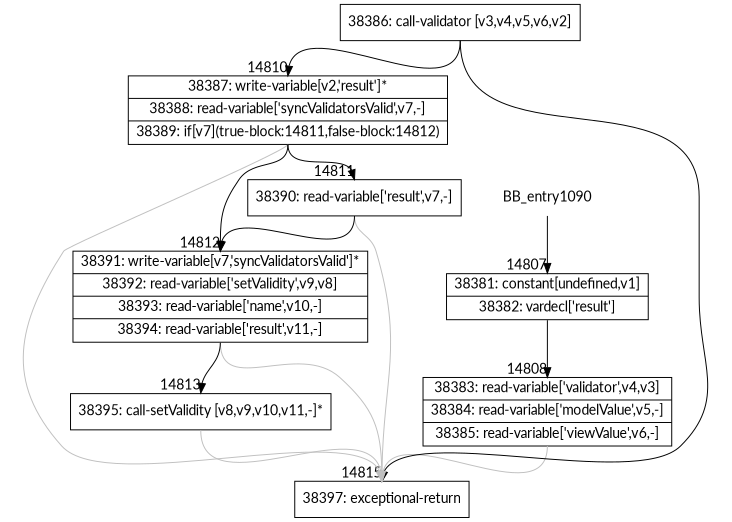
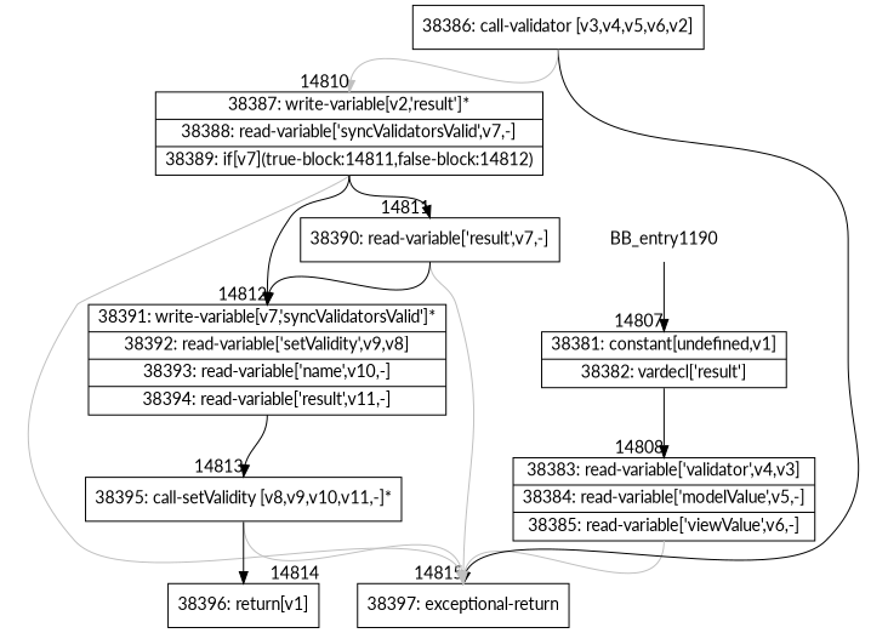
  digraph {
    fontname=Lato
    rankdir=TD
    node [fontname=Lato shape=record]
    edge [fontname=Lato headport=n tailport=s]
-   BB_entry1190 [shape=none label=BB_entry1090]
+   BB_entry1190 [shape=none]
    n2 [label="{38381: constant[undefined,v1]|38382: vardecl['result']}"]
    n3 [label="{38383: read-variable['validator',v4,v3]|38384: read-variable['modelValue',v5,-]|38385: read-variable['viewValue',v6,-]}"]
    n4 [label="{38397: exceptional-return}"]
    n5 [label="{38386: call-validator [v3,v4,v5,v6,v2]}"]
    n6 [label="{38387: write-variable[v2,'result']*|38388: read-variable['syncValidatorsValid',v7,-]|38389: if[v7](true-block:14811,false-block:14812)}"]
    n7 [label="{38391: write-variable[v7,'syncValidatorsValid']*|38392: read-variable['setValidity',v9,v8]|38393: read-variable['name',v10,-]|38394: read-variable['result',v11,-]}"]
    n8 [label="{38390: read-variable['result',v7,-]}"]
    n9 [label="{38395: call-setValidity [v8,v9,v10,v11,-]*}"]
+   n10 [label="{38396: return[v1]}"]
    BB_entry1190 -> n2 [headlabel="    14807"]
    n2 -> n3 [headlabel="      14808"]
    n3 -> n4 [color=gray headlabel="      14815"]
    n5 -> n4 [color=black]
-   n5 -> n6 [headlabel="      14810"]
+   n5 -> n6 [headlabel="      14810" color=gray]
    n6 -> n4 [color=gray]
    n6 -> n7 [headlabel="      14812"]
    n6 -> n8 [headlabel="      14811"]
-   n7 -> n4 [color=gray]
    n7 -> n9 [headlabel="      14813"]
    n8 -> n4 [color=gray]
    n8 -> n7
    n9 -> n4 [color=gray]
+   n9 -> n10 [headlabel="      14814"]
  }
